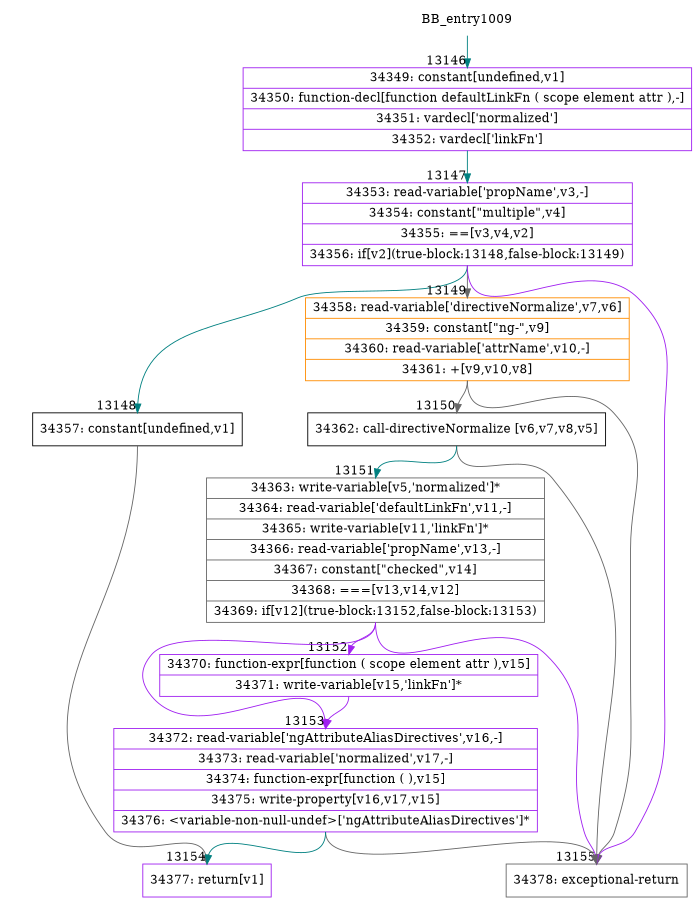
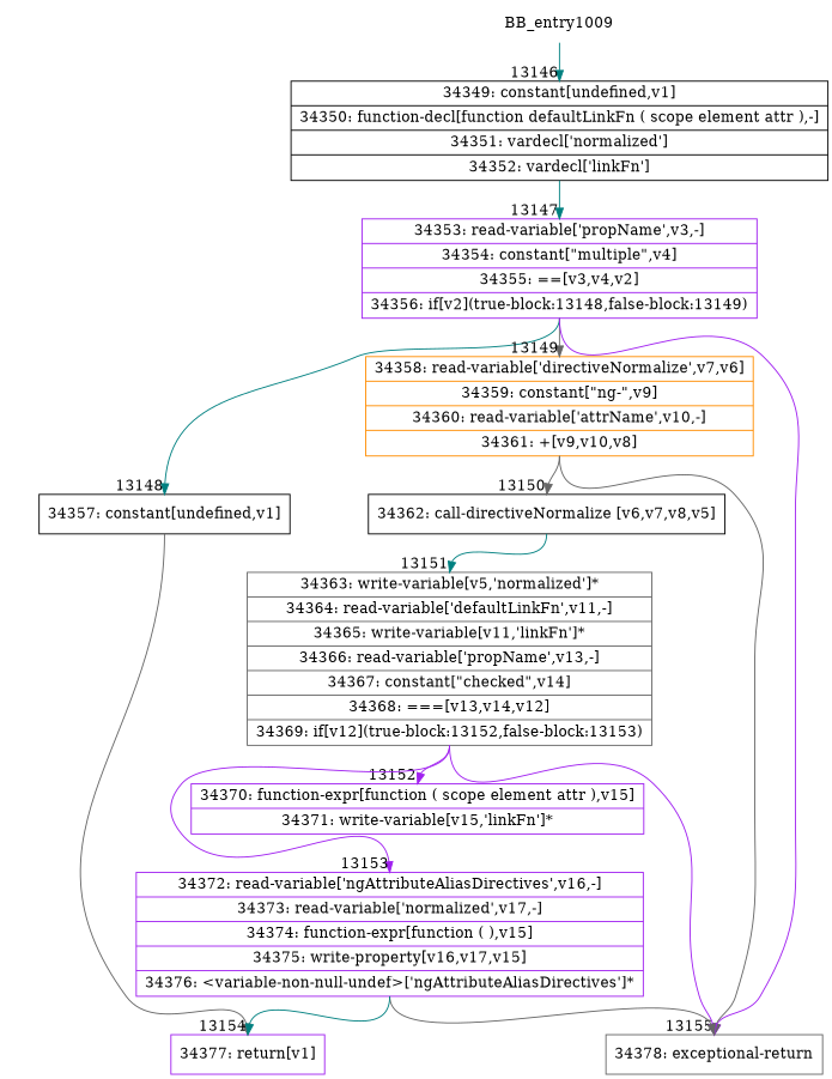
  digraph {
    rankdir=TD
    node [color=purple shape=record]
    edge [color=gray40 headport=n tailport=s]
    BB_entry1009 [shape=none]
-   n2 [label="{34349: constant[undefined,v1]|34350: function-decl[function defaultLinkFn ( scope element attr ),-]|34351: vardecl['normalized']|34352: vardecl['linkFn']}"]
+   n2 [color=black label="{34349: constant[undefined,v1]|34350: function-decl[function defaultLinkFn ( scope element attr ),-]|34351: vardecl['normalized']|34352: vardecl['linkFn']}"]
    n3 [label="{34353: read-variable['propName',v3,-]|34354: constant[\"multiple\",v4]|34355: ==[v3,v4,v2]|34356: if[v2](true-block:13148,false-block:13149)}"]
    n4 [color=black label="{34357: constant[undefined,v1]}"]
    n5 [color=darkorange label="{34358: read-variable['directiveNormalize',v7,v6]|34359: constant[\"ng-\",v9]|34360: read-variable['attrName',v10,-]|34361: +[v9,v10,v8]}"]
    n6 [color=gray40 label="{34378: exceptional-return}"]
    n7 [label="{34377: return[v1]}"]
    n8 [color=black label="{34362: call-directiveNormalize [v6,v7,v8,v5]}"]
    n9 [color=gray40 label="{34363: write-variable[v5,'normalized']*|34364: read-variable['defaultLinkFn',v11,-]|34365: write-variable[v11,'linkFn']*|34366: read-variable['propName',v13,-]|34367: constant[\"checked\",v14]|34368: ===[v13,v14,v12]|34369: if[v12](true-block:13152,false-block:13153)}"]
    n10 [label="{34370: function-expr[function ( scope element attr ),v15]|34371: write-variable[v15,'linkFn']*}"]
    n11 [label="{34372: read-variable['ngAttributeAliasDirectives',v16,-]|34373: read-variable['normalized',v17,-]|34374: function-expr[function ( ),v15]|34375: write-property[v16,v17,v15]|34376: \<variable-non-null-undef\>['ngAttributeAliasDirectives']*}"]
    BB_entry1009 -> n2 [color=teal headlabel="    13146"]
    n2 -> n3 [color=teal headlabel="      13147"]
    n3 -> n4 [color=teal headlabel="      13148"]
    n3 -> n5 [headlabel="      13149"]
    n3 -> n6 [color=purple headlabel="      13155"]
    n4 -> n7 [headlabel="      13154"]
    n5 -> n6
    n5 -> n8 [headlabel="      13150"]
-   n8 -> n6
    n8 -> n9 [color=teal headlabel="      13151"]
    n9 -> n6 [color=purple]
    n9 -> n10 [color=purple headlabel="      13152"]
    n9 -> n11 [color=purple headlabel="      13153"]
-   n10 -> n11 [color=purple]
    n11 -> n6
    n11 -> n7 [color=teal]
  }
